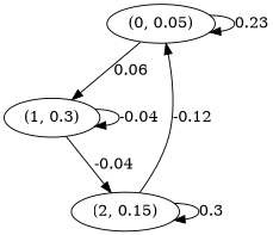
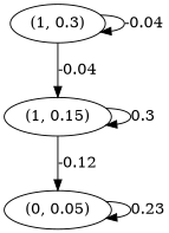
  digraph {
    n1 [label="(0, 0.05)"]
    n2 [label="(1, 0.3)"]
-   n3 [label="(2, 0.15)"]
+   n3 [label="(1, 0.15)"]
    n1 -> n1 [label=0.23]
-   n1 -> n2 [label=0.06]
    n2 -> n2 [label=-0.04]
    n2 -> n3 [label=-0.04]
    n3 -> n1 [label=-0.12]
    n3 -> n3 [label=0.3]
  }
